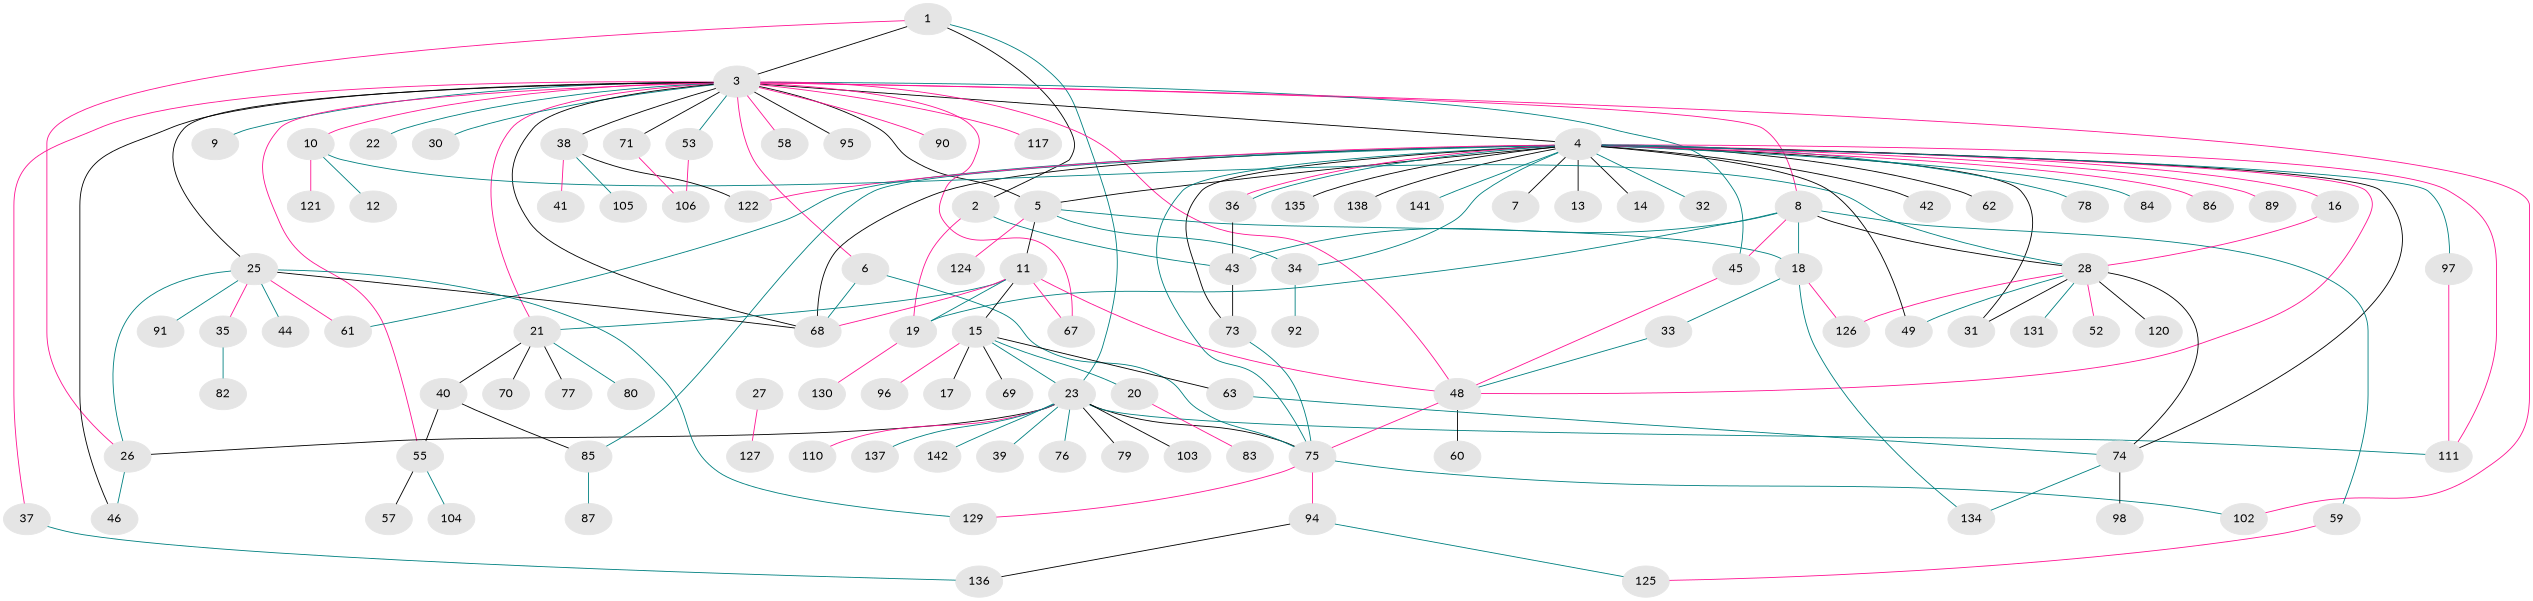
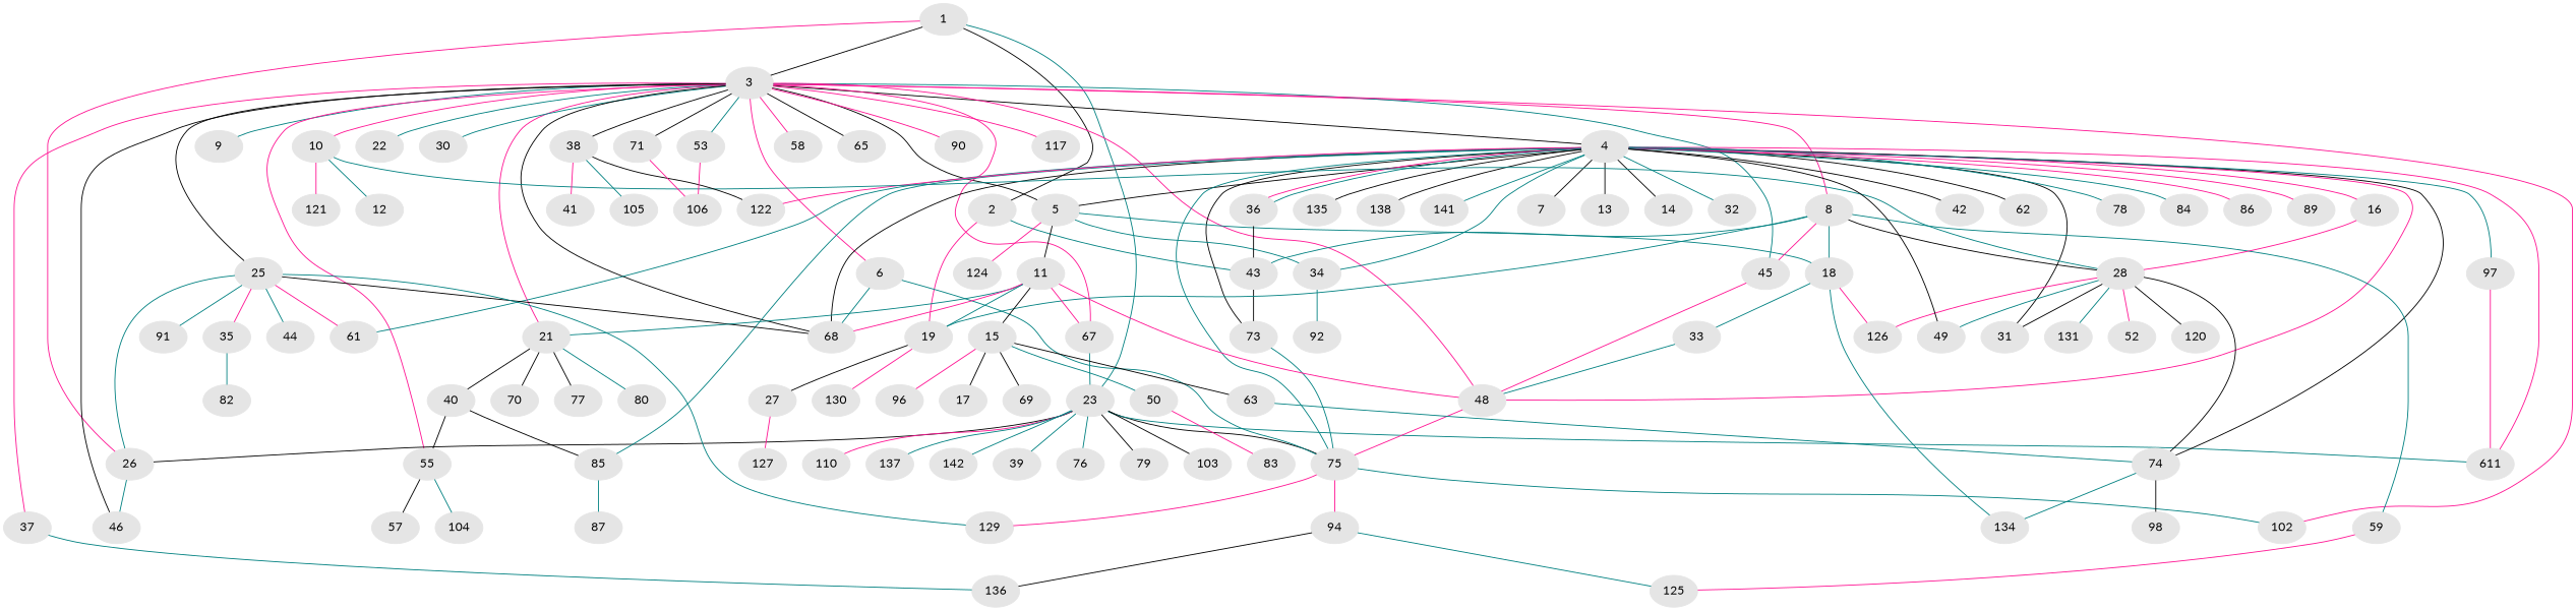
  graph {
    fontname=Lato
    node [color=gray90 fontname=Lato style=filled]
    edge [color=teal fontname=Lato]
    1 [super="+29"]
    2
    3 [super="+24"]
    23 [super="+56"]
    26 [super="+133"]
    19 [super="+51"]
    43 [super="+139"]
    4 [super="+108"]
    5 [super="+93"]
    6 [super="+101"]
    8 [super="+113"]
    9
    10 [super="+64"]
    21 [super="+47"]
    22
    25 [super="+54"]
    30
    37
    38 [super="+81"]
    45 [super="+88"]
    46
    48 [super="+118"]
    53
    55 [super="+128"]
    58
-   65 [label=95]
+   65
    67
    68 [super="+123"]
    71
    90
    102
    117
    75 [super="+115"]
-   111 [super="+140"]
+   111 [super="+140" label=611]
    39
    76
    79
    103
    110
    137
    142
    73 [super="+95"]
    7 [super="+72"]
    13 [super="+66"]
    14
    16
    31
    32
    34
    36
    42
    61
    62
    74 [super="+112"]
    78
    84
    85 [super="+114"]
    86 [super="+109"]
    89
    97
    122
    135
    138
    141
    27 [super="+119"]
    130
    11 [super="+132"]
    18
    124
    28 [super="+107"]
    59
    12
    121
    40
    70
    77
    80
    35
    44
    91 [super="+99"]
    129
    136
    41
    105
-   60
    106
    57
    104
    92
    134
    98
    94
    87
    15 [super="+20"]
    33 [super="+143"]
    126
    49
    52
    120
    131
    125
    17
-   50 [super="+116" label=20]
+   50 [super="+116"]
    63
    69 [super="+100"]
    96
    83
    127
    82
    1 -- 2 [color=black]
    1 -- 3 [color=black]
    1 -- 23
    1 -- 26 [color=deeppink]
    2 -- 19 [color=deeppink]
    2 -- 43
    3 -- 4 [color=black weight=2]
    3 -- 5 [color=black]
    3 -- 6 [color=deeppink]
    3 -- 8 [color=deeppink]
    3 -- 9
    3 -- 10 [color=deeppink]
    3 -- 21 [color=deeppink]
    3 -- 22
    3 -- 25 [color=black]
    3 -- 30
    3 -- 37 [color=deeppink]
    3 -- 38 [color=black]
    3 -- 45
    3 -- 46 [color=black]
    3 -- 48 [color=deeppink]
    3 -- 53
    3 -- 55 [color=deeppink]
    3 -- 58 [color=deeppink]
    3 -- 65 [color=black]
    3 -- 67 [color=deeppink]
    3 -- 68 [color=black]
    3 -- 71 [color=black]
    3 -- 90 [color=deeppink]
    3 -- 102 [color=deeppink]
    3 -- 117 [color=deeppink]
    23 -- 26 [color=black]
    23 -- 75 [color=black]
    23 -- 111
    23 -- 39
    23 -- 76
    23 -- 79 [color=black]
    23 -- 103 [color=black]
    23 -- 110 [color=deeppink]
    23 -- 137
    23 -- 142
    26 -- 46
+   19 -- 27 [color=black]
    19 -- 130 [color=deeppink]
    43 -- 73 [color=black]
    4 -- 5 [color=black]
    4 -- 48 [color=deeppink]
    4 -- 68 [color=black]
    4 -- 75
    4 -- 111 [color=deeppink]
    4 -- 73 [color=black]
    4 -- 7 [color=black]
    4 -- 13 [color=black weight=2]
    4 -- 14 [color=black]
    4 -- 16 [color=deeppink]
    4 -- 31 [color=black]
    4 -- 32
    4 -- 34
    4 -- 36 [color=deeppink]
    4 -- 36
    4 -- 42 [color=black]
    4 -- 61
    4 -- 62 [color=black]
    4 -- 74 [color=black]
    4 -- 78
    4 -- 84
    4 -- 85
    4 -- 86 [color=deeppink]
    4 -- 89 [color=deeppink]
    4 -- 97
    4 -- 122 [color=deeppink]
    4 -- 135 [color=black]
    4 -- 138 [color=black]
    4 -- 141
    5 -- 34
    5 -- 11 [color=black]
    5 -- 18
    5 -- 124 [color=deeppink]
    6 -- 68
    6 -- 75
    8 -- 19
    8 -- 43
    8 -- 45 [color=deeppink]
    8 -- 18
    8 -- 28 [color=black]
    8 -- 59
    10 -- 28
    10 -- 12
    10 -- 121 [color=deeppink]
    21 -- 40 [color=black]
    21 -- 70 [color=black]
    21 -- 77 [color=black]
    21 -- 80
    25 -- 26
    25 -- 68 [color=black]
    25 -- 61 [color=deeppink]
    25 -- 35 [color=deeppink]
    25 -- 44
    25 -- 91
    25 -- 129
    37 -- 136
    38 -- 122 [color=black]
    38 -- 41 [color=deeppink]
    38 -- 105
    45 -- 48 [color=deeppink]
    48 -- 75 [color=deeppink]
-   48 -- 60 [color=black]
    53 -- 106 [color=deeppink]
    55 -- 57 [color=black]
    55 -- 104
    71 -- 106 [color=deeppink]
    75 -- 102
    75 -- 129 [color=deeppink]
    75 -- 94 [color=deeppink]
    73 -- 75
    16 -- 28 [color=deeppink]
    34 -- 92
    36 -- 43 [color=black]
    74 -- 134
    74 -- 98 [color=black]
    85 -- 87
    97 -- 111 [color=deeppink]
    27 -- 127 [color=deeppink]
    11 -- 19
    11 -- 21
    11 -- 48 [color=deeppink]
    11 -- 67 [color=deeppink]
    11 -- 68 [color=deeppink]
    11 -- 15 [color=black]
    18 -- 134
    18 -- 33
    18 -- 126 [color=deeppink]
    28 -- 31 [color=black]
    28 -- 74 [color=black]
    28 -- 126 [color=deeppink]
    28 -- 49
    28 -- 52 [color=deeppink]
    28 -- 120 [color=black]
    28 -- 131
    59 -- 125 [color=deeppink]
    40 -- 55 [color=black]
    40 -- 85 [color=black]
    35 -- 82
    94 -- 136 [color=black]
    94 -- 125
-   15 -- 23
+   67 -- 23
    15 -- 17 [color=black]
    15 -- 50
    15 -- 63 [color=black]
    15 -- 69 [color=black]
    15 -- 96 [color=deeppink]
    33 -- 48
    49 -- 4 [color=black]
    50 -- 83 [color=deeppink]
    63 -- 74
  }
